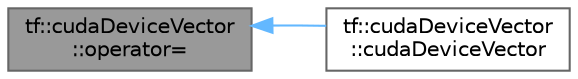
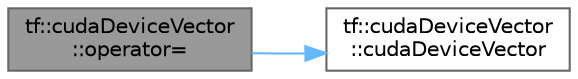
  digraph {
    rankdir=LR
    node [fontname=Helvetica fontsize=10 shape=box style=filled]
    n1 [color=gray40 fillcolor=grey60 fontcolor=black height=0.2 label="tf::cudaDeviceVector\l::operator=" width=0.4]
    n2 [color=grey40 fillcolor=white height=0.2 label="tf::cudaDeviceVector\l::cudaDeviceVector" width=0.4]
-   n2 -> n1 [color=steelblue1 fontname=Helvetica fontsize=10 labelfontname=Helvetica labelfontsize=10 style=solid]
+   n1 -> n2 [color=steelblue1 fontname=Helvetica fontsize=10 labelfontname=Helvetica labelfontsize=10 style=solid]
  }
